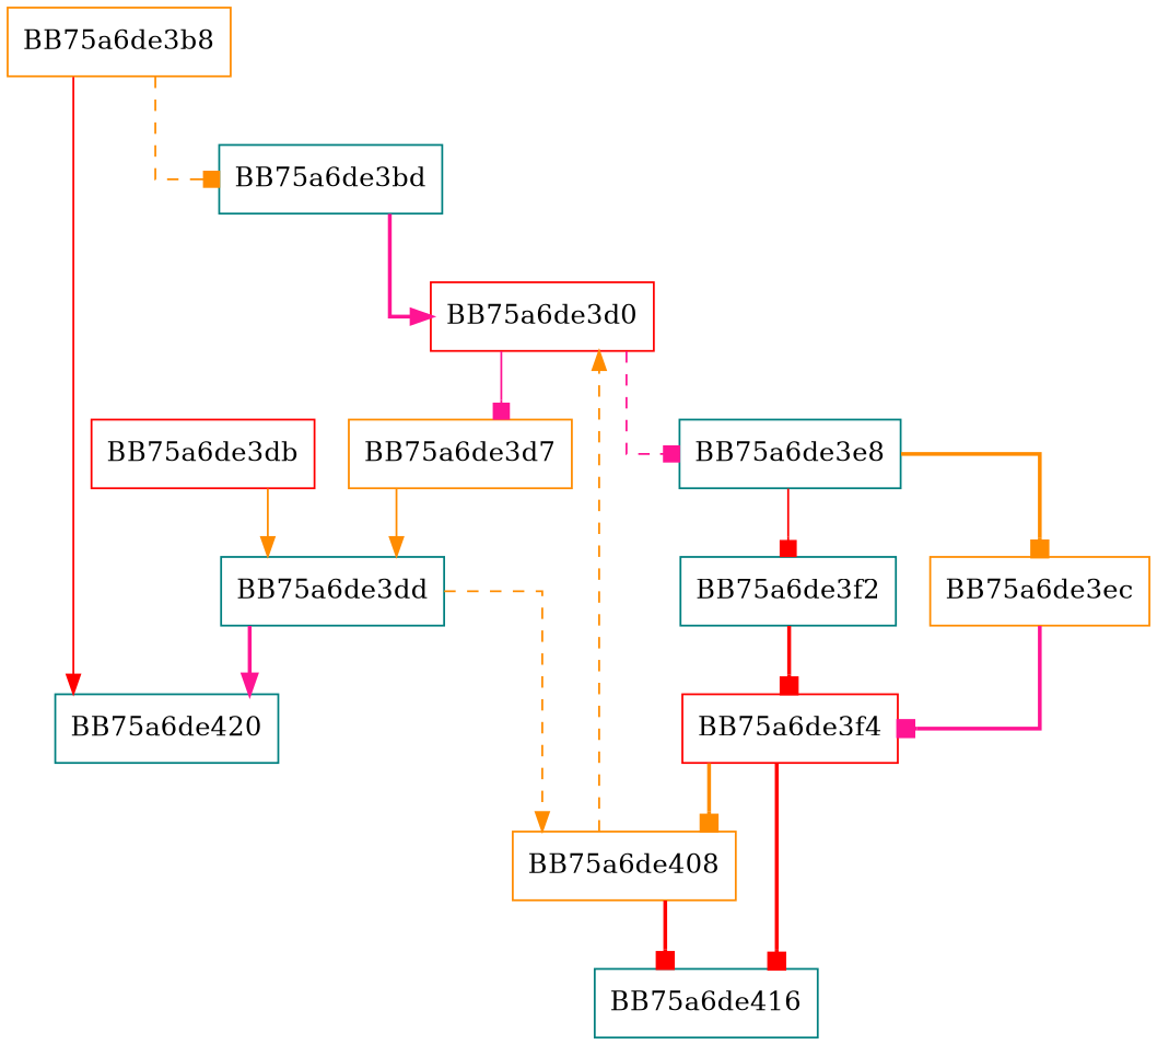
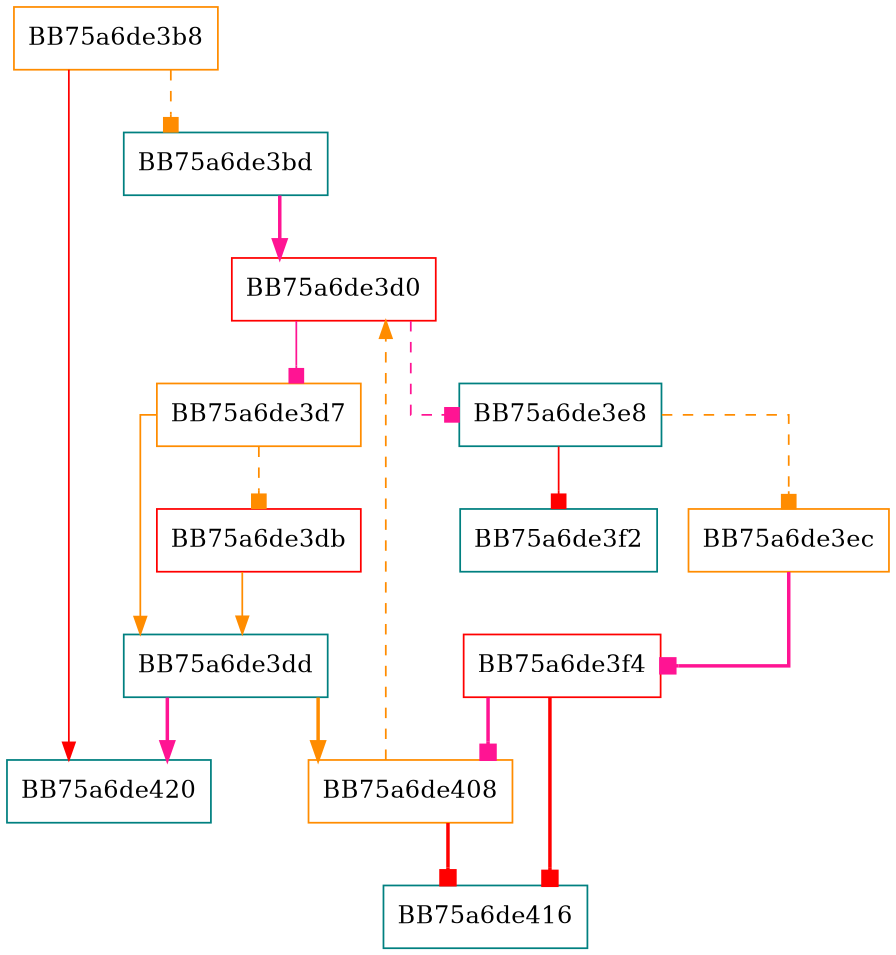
  digraph {
    splines=ortho
    node [color=teal shape=box]
    edge [arrowhead=box color=darkorange style=bold]
    BB75a6de3b8 [color=darkorange]
    BB75a6de420
    BB75a6de3bd
    BB75a6de3d0 [color=red]
    BB75a6de3e8
    BB75a6de3d7 [color=darkorange]
    BB75a6de3f2
    BB75a6de3ec [color=darkorange]
    BB75a6de3dd
    BB75a6de3db [color=red]
    BB75a6de3f4 [color=red]
    BB75a6de408 [color=darkorange]
    BB75a6de416
    BB75a6de3b8 -> BB75a6de420 [arrowhead=normal color=red style=solid]
    BB75a6de3b8 -> BB75a6de3bd [style=dashed]
    BB75a6de3bd -> BB75a6de3d0 [arrowhead=normal color=deeppink]
    BB75a6de3d0 -> BB75a6de3e8 [color=deeppink style=dashed]
    BB75a6de3d0 -> BB75a6de3d7 [color=deeppink style=solid]
    BB75a6de3e8 -> BB75a6de3f2 [color=red style=solid]
-   BB75a6de3e8 -> BB75a6de3ec
+   BB75a6de3e8 -> BB75a6de3ec [style=dashed]
    BB75a6de3d7 -> BB75a6de3dd [arrowhead=normal style=solid]
-   BB75a6de3f2 -> BB75a6de3f4 [color=red]
+   BB75a6de3d7 -> BB75a6de3db [style=dashed]
    BB75a6de3ec -> BB75a6de3f4 [color=deeppink]
    BB75a6de3dd -> BB75a6de420 [arrowhead=normal color=deeppink]
-   BB75a6de3dd -> BB75a6de408 [arrowhead=normal style=dashed]
+   BB75a6de3dd -> BB75a6de408 [arrowhead=normal]
    BB75a6de3db -> BB75a6de3dd [arrowhead=normal style=solid]
-   BB75a6de3f4 -> BB75a6de408
+   BB75a6de3f4 -> BB75a6de408 [color=deeppink]
    BB75a6de3f4 -> BB75a6de416 [color=red]
    BB75a6de408 -> BB75a6de3d0 [arrowhead=normal style=dashed]
    BB75a6de408 -> BB75a6de416 [color=red]
  }
